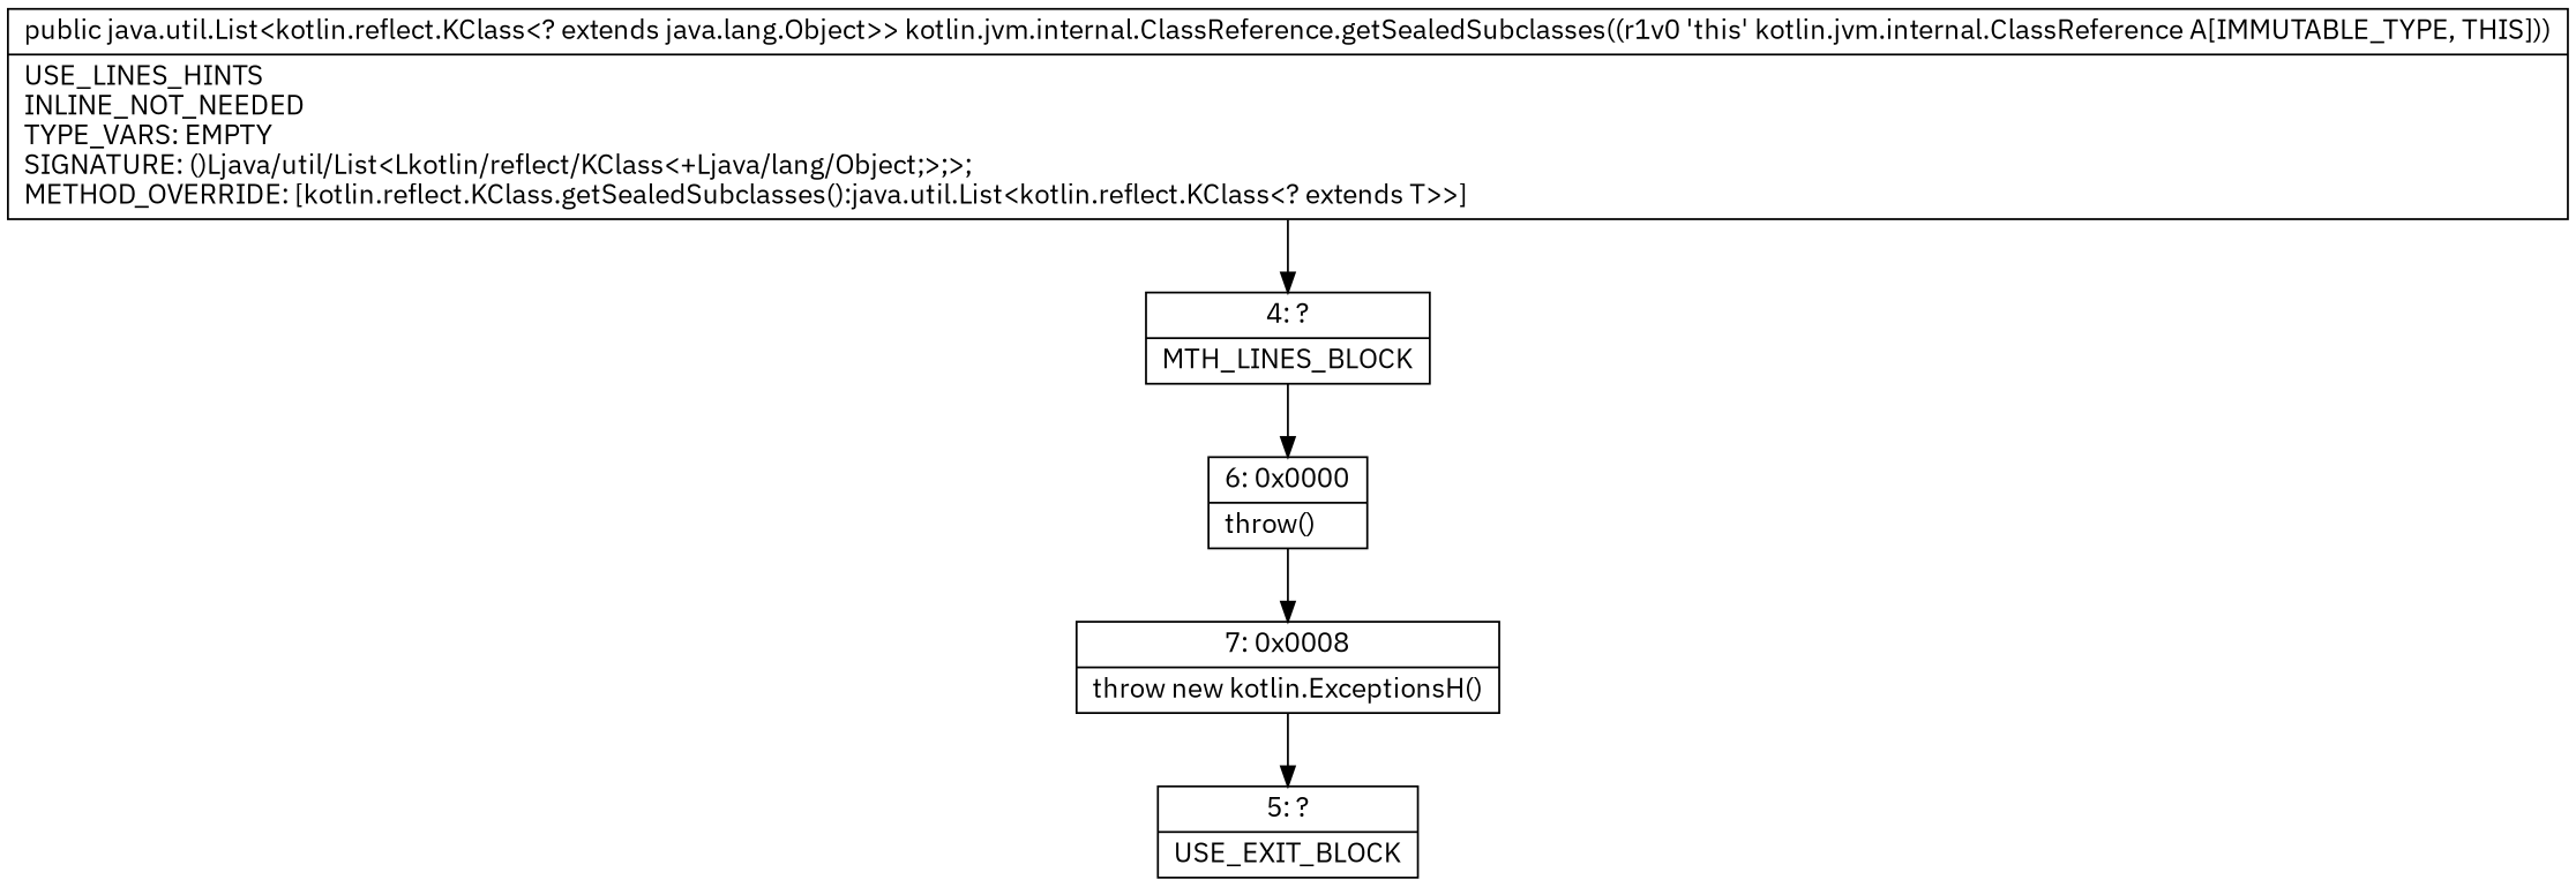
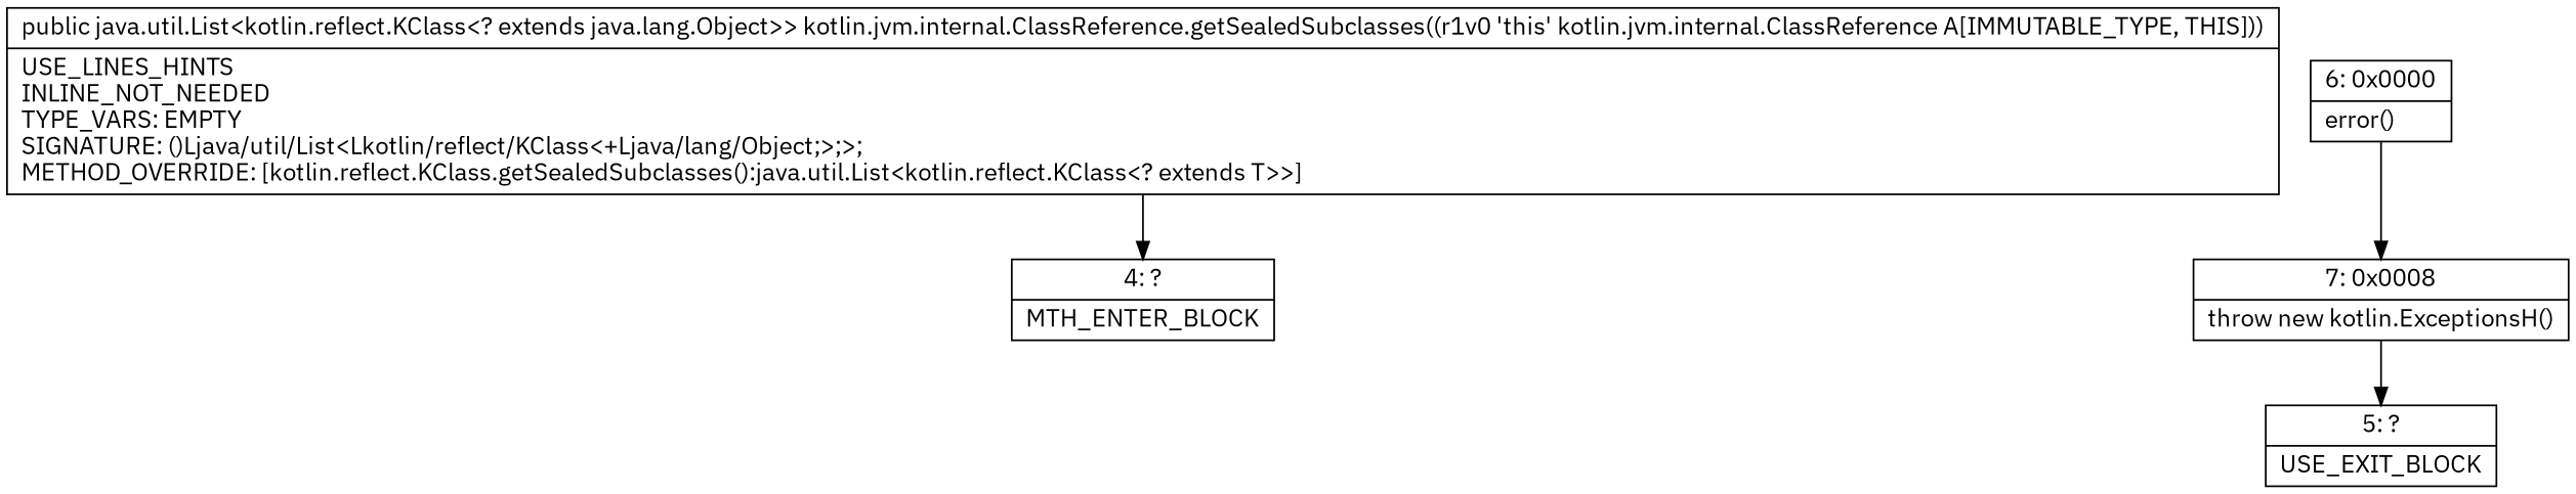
  digraph {
    fontname="IBM Plex Sans"
    node [fontname="IBM Plex Sans" shape=record]
    edge [fontname="IBM Plex Sans"]
-   n1 [label="{4\:\ ?|MTH_LINES_BLOCK\l}"]
-   n2 [label="{6\:\ 0x0000|throw()\l}"]
+   n1 [label="{4\:\ ?|MTH_ENTER_BLOCK\l}"]
+   n2 [label="{6\:\ 0x0000|error()\l}"]
    n3 [label="{7\:\ 0x0008|throw new kotlin.ExceptionsH()\l}"]
    n4 [label="{5\:\ ?|USE_EXIT_BLOCK\l}"]
    n5 [label="{public java.util.List\<kotlin.reflect.KClass\<? extends java.lang.Object\>\> kotlin.jvm.internal.ClassReference.getSealedSubclasses((r1v0 'this' kotlin.jvm.internal.ClassReference A[IMMUTABLE_TYPE, THIS]))  | USE_LINES_HINTS\lINLINE_NOT_NEEDED\lTYPE_VARS: EMPTY\lSIGNATURE: ()Ljava\/util\/List\<Lkotlin\/reflect\/KClass\<+Ljava\/lang\/Object;\>;\>;\lMETHOD_OVERRIDE: [kotlin.reflect.KClass.getSealedSubclasses():java.util.List\<kotlin.reflect.KClass\<? extends T\>\>]\l}"]
-   n1 -> n2
    n2 -> n3
    n3 -> n4
    n5 -> n1
  }
